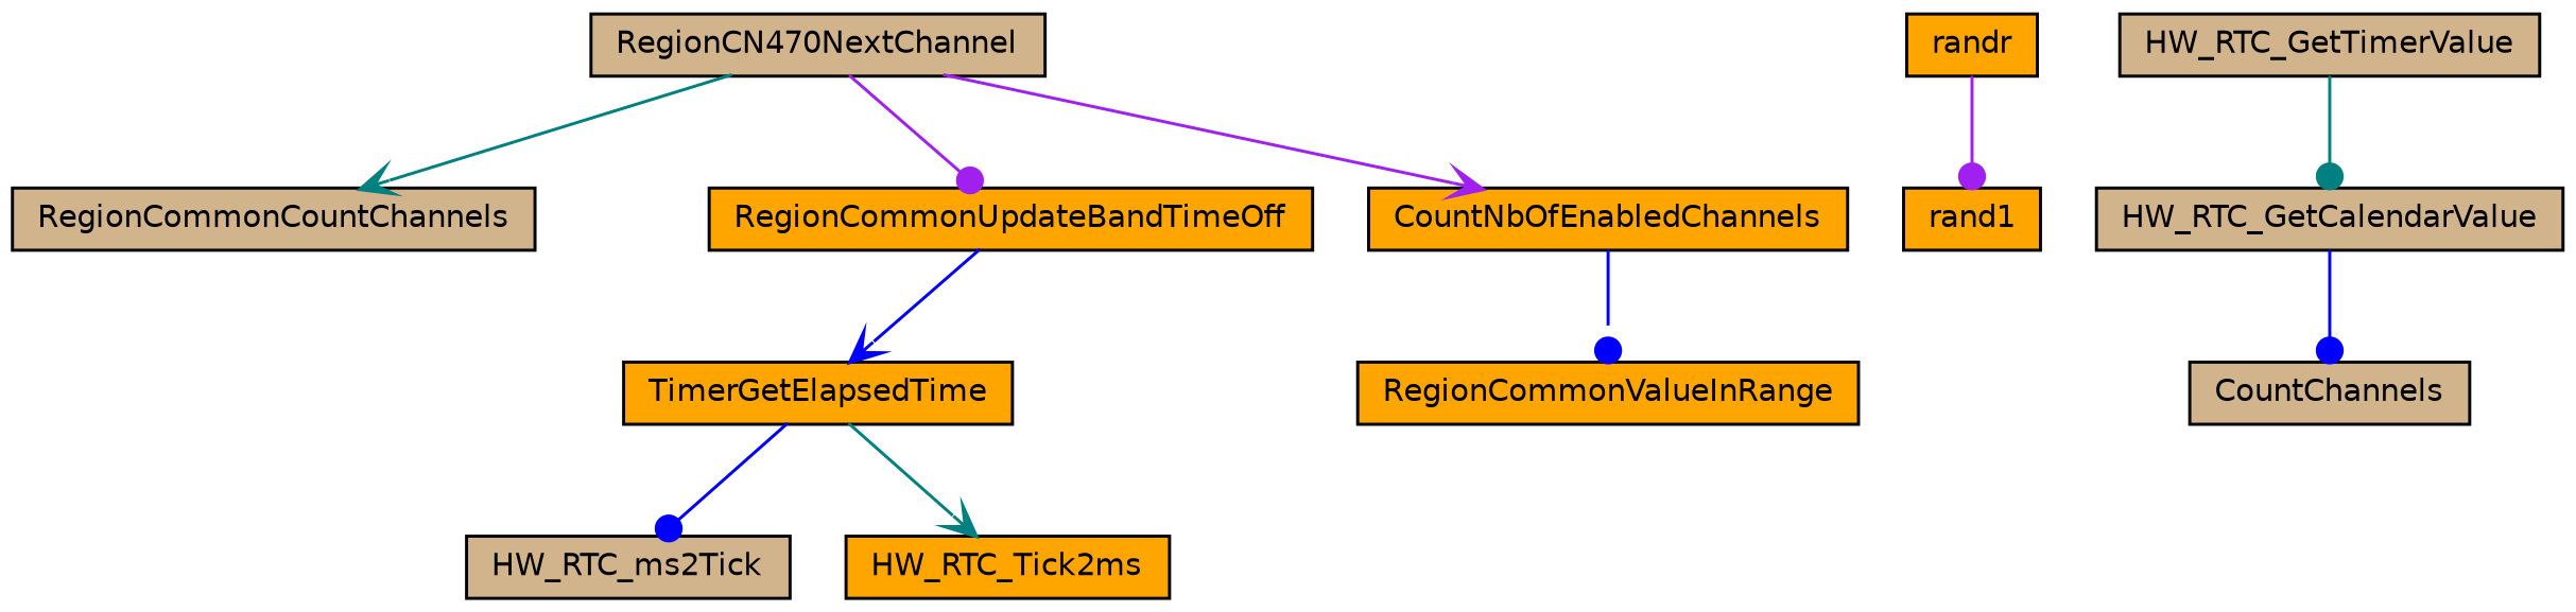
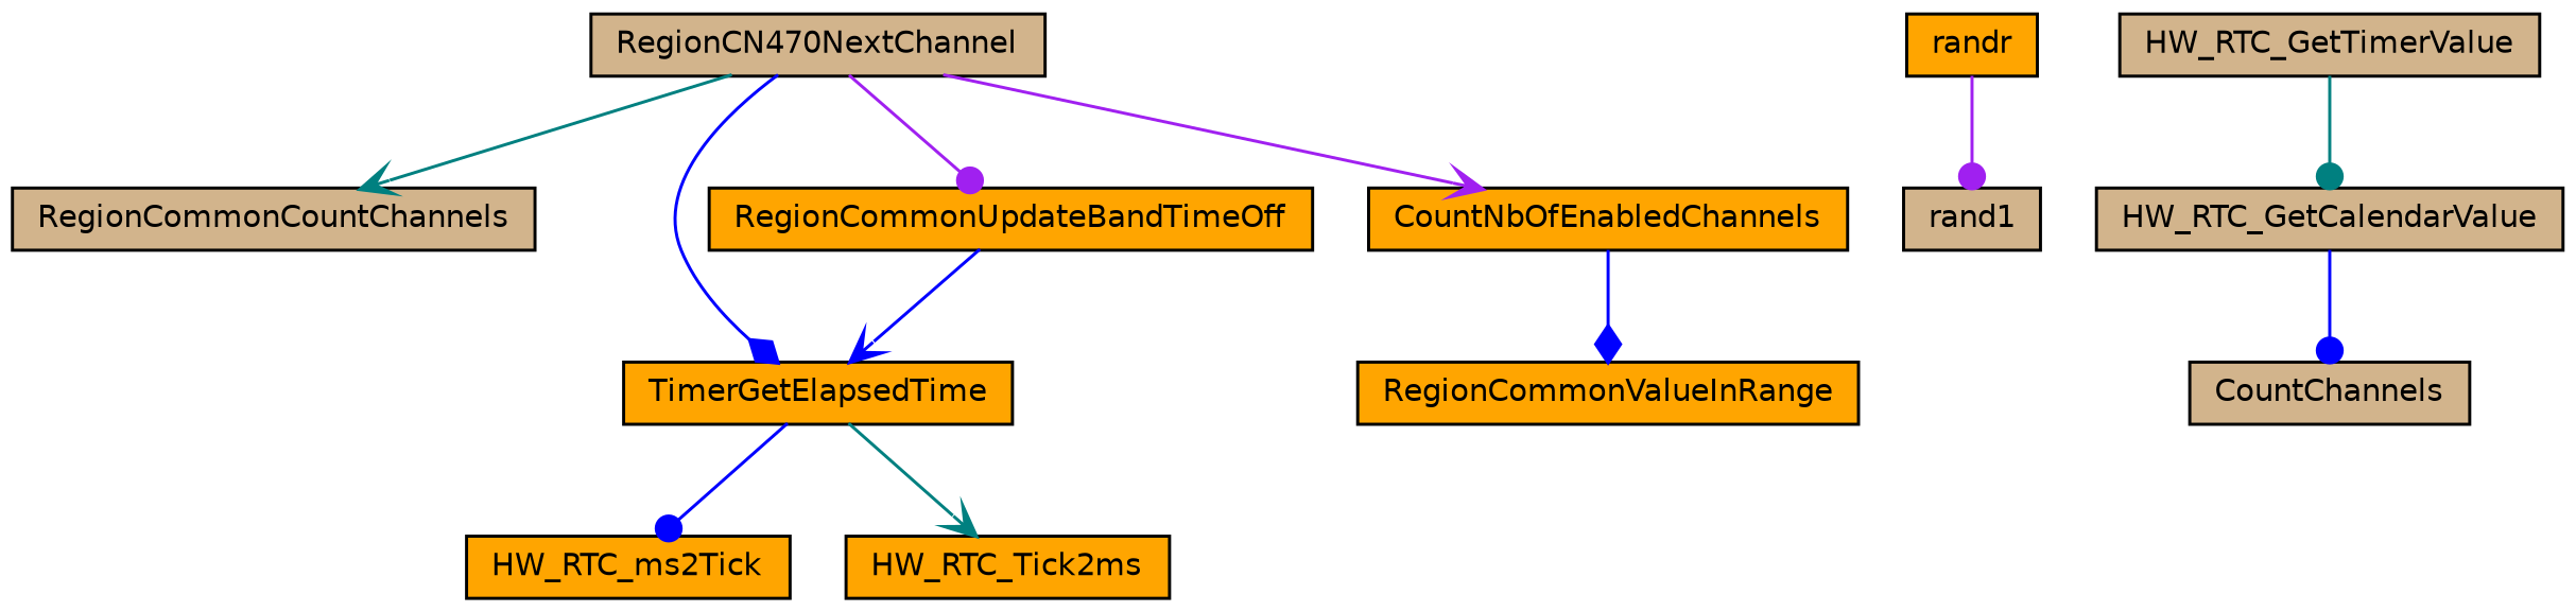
  digraph {
    rankdir=TB
    node [color=black fillcolor=orange fontname=Helvetica fontsize=10 shape=record style=filled]
    edge [arrowhead=dot color=blue fontname=Helvetica fontsize=10 labelfontname=Helvetica labelfontsize=10 style=solid]
    n1 [fillcolor=tan fontcolor=black height=0.2 label=RegionCN470NextChannel width=0.4]
    n2 [fillcolor=tan height=0.2 label=RegionCommonCountChannels width=0.4]
    n3 [height=0.2 label=TimerGetElapsedTime width=0.4]
    n4 [height=0.2 label=RegionCommonUpdateBandTimeOff width=0.4]
    n5 [height=0.2 label=CountNbOfEnabledChannels width=0.4]
-   n6 [fillcolor=tan height=0.2 label=HW_RTC_ms2Tick width=0.4]
+   n6 [height=0.2 label=HW_RTC_ms2Tick width=0.4]
    n7 [height=0.2 label=HW_RTC_Tick2ms width=0.4]
    n8 [height=0.2 label=RegionCommonValueInRange width=0.4]
    n9 [height=0.2 label=randr width=0.4]
-   n10 [height=0.2 label=rand1 width=0.4]
+   n10 [fillcolor=tan height=0.2 label=rand1 width=0.4]
    n11 [fillcolor=tan height=0.2 label=CountChannels width=0.4]
    n12 [fillcolor=tan height=0.2 label=HW_RTC_GetTimerValue width=0.4]
    n13 [fillcolor=tan height=0.2 label=HW_RTC_GetCalendarValue width=0.4]
    n1 -> n2 [arrowhead=vee color=teal]
+   n1 -> n3 [arrowhead=diamond]
    n1 -> n4 [color=purple]
    n1 -> n5 [arrowhead=vee color=purple]
    n3 -> n6
    n3 -> n7 [arrowhead=vee color=teal]
    n4 -> n3 [arrowhead=vee]
-   n5 -> n8
+   n5 -> n8 [arrowhead=diamond]
    n9 -> n10 [color=purple]
    n12 -> n13 [color=teal]
    n13 -> n11
  }
